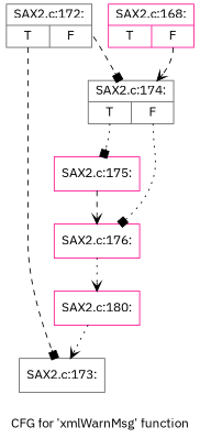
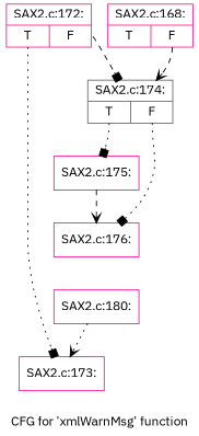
  digraph {
    fontname="IBM Plex Sans"
    label="CFG for 'xmlWarnMsg' function"
    node [color=deeppink fontname="IBM Plex Sans" shape=record]
    edge [arrowhead=vee fontname="IBM Plex Sans" style=dashed tailport=s0]
    n1 [label="{SAX2.c:168:|{<s0>T|<s1>F}}"]
    n2 [color=gray40 label="{SAX2.c:174:|{<s0>T|<s1>F}}"]
    n3 [label="{SAX2.c:175:}"]
    n4 [label="{SAX2.c:176:}"]
-   n5 [color=gray40 label="{SAX2.c:172:|{<s0>T|<s1>F}}"]
-   n6 [color=gray40 label="{SAX2.c:173:}"]
+   n5 [label="{SAX2.c:172:|{<s0>T|<s1>F}}"]
+   n6 [label="{SAX2.c:173:}"]
    n7 [label="{SAX2.c:180:}"]
    n1 -> n2 [tailport=s1]
    n2 -> n3 [arrowhead=box style=dotted]
    n2 -> n4 [arrowhead=box style=dotted tailport=s1]
    n3 -> n4
-   n4 -> n7 [style=dotted]
    n5 -> n2 [arrowhead=box tailport=s1]
-   n5 -> n6 [arrowhead=box]
+   n5 -> n6 [arrowhead=box style=dotted]
    n7 -> n6 [style=dotted]
  }
